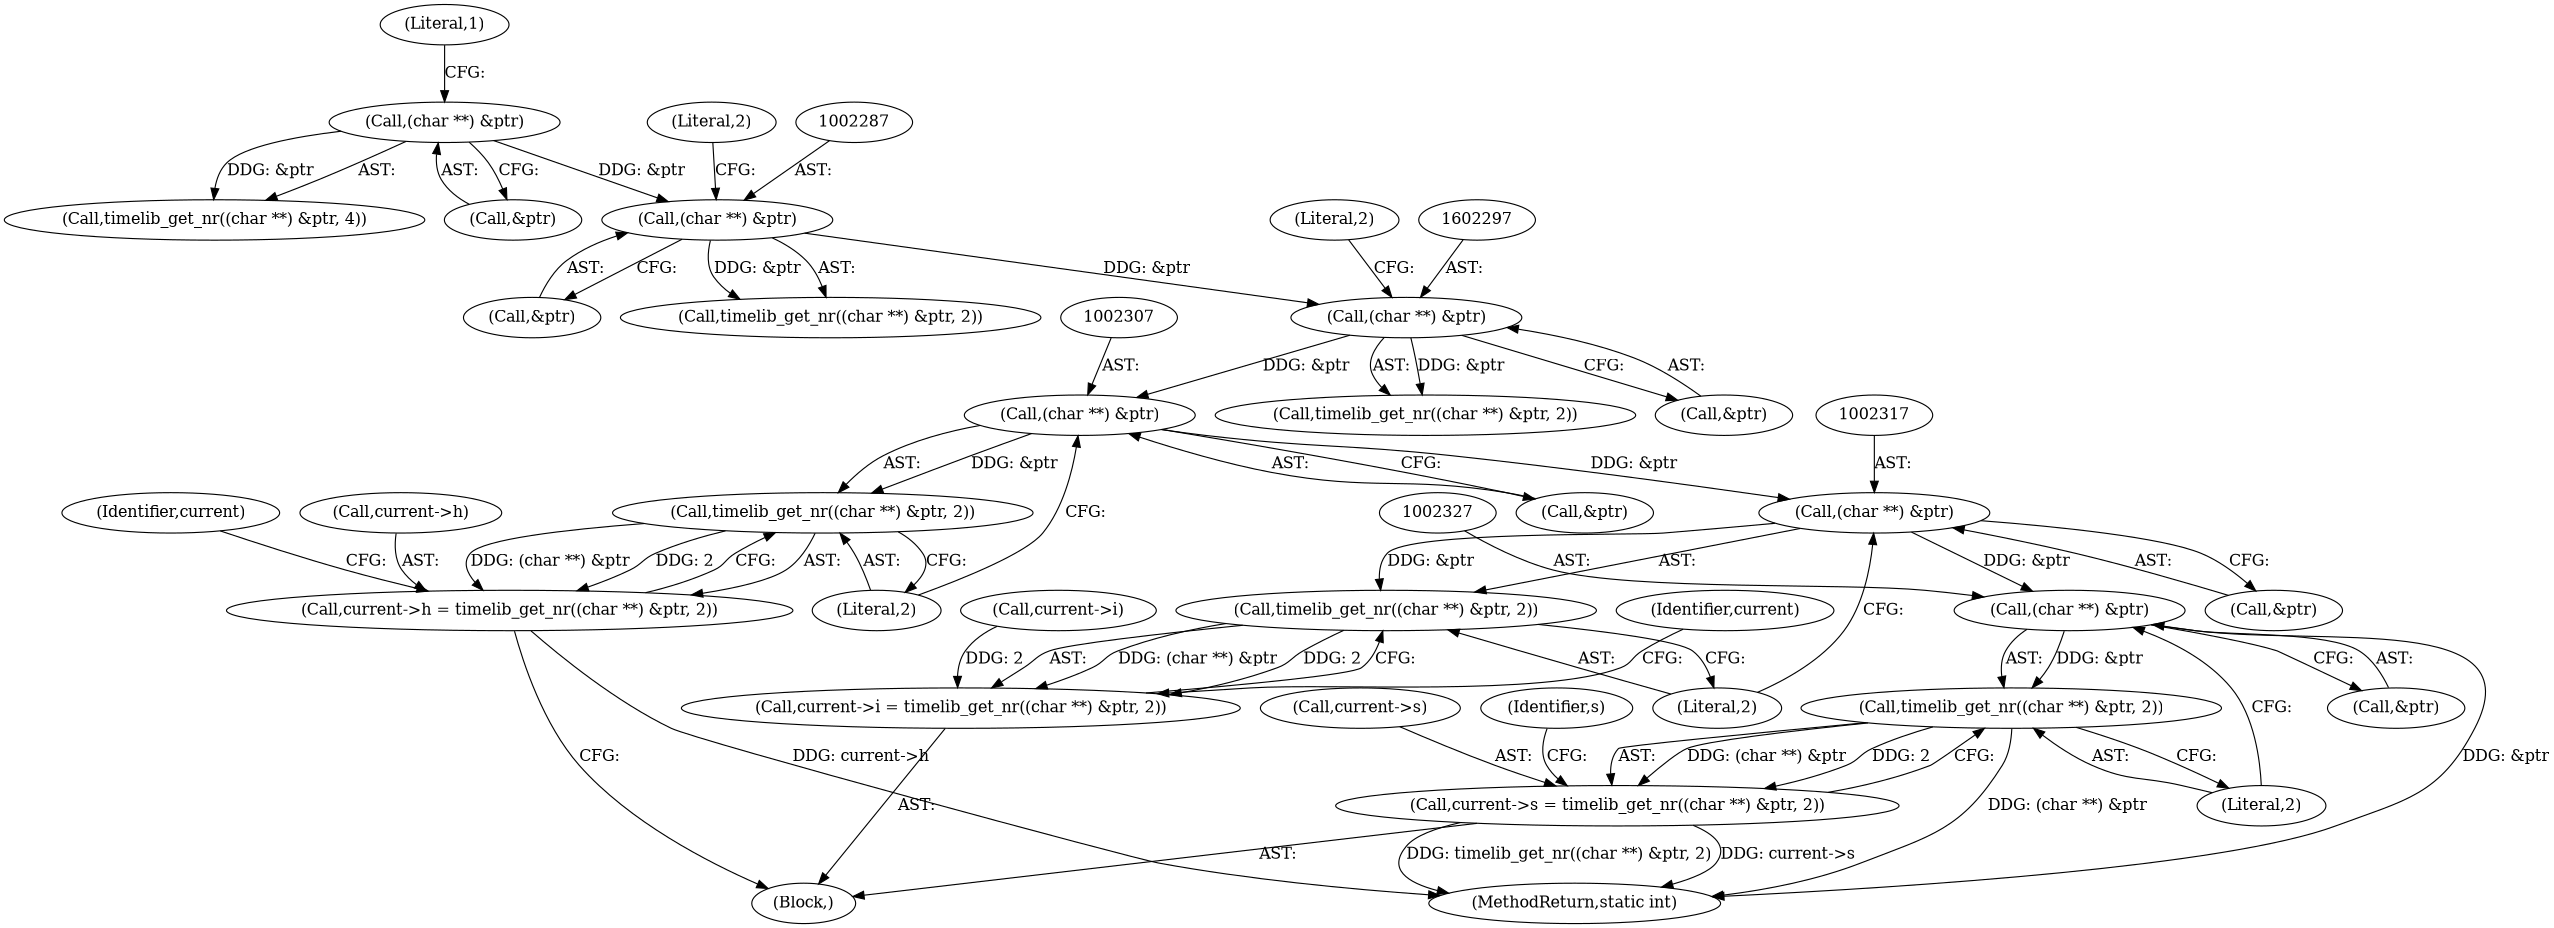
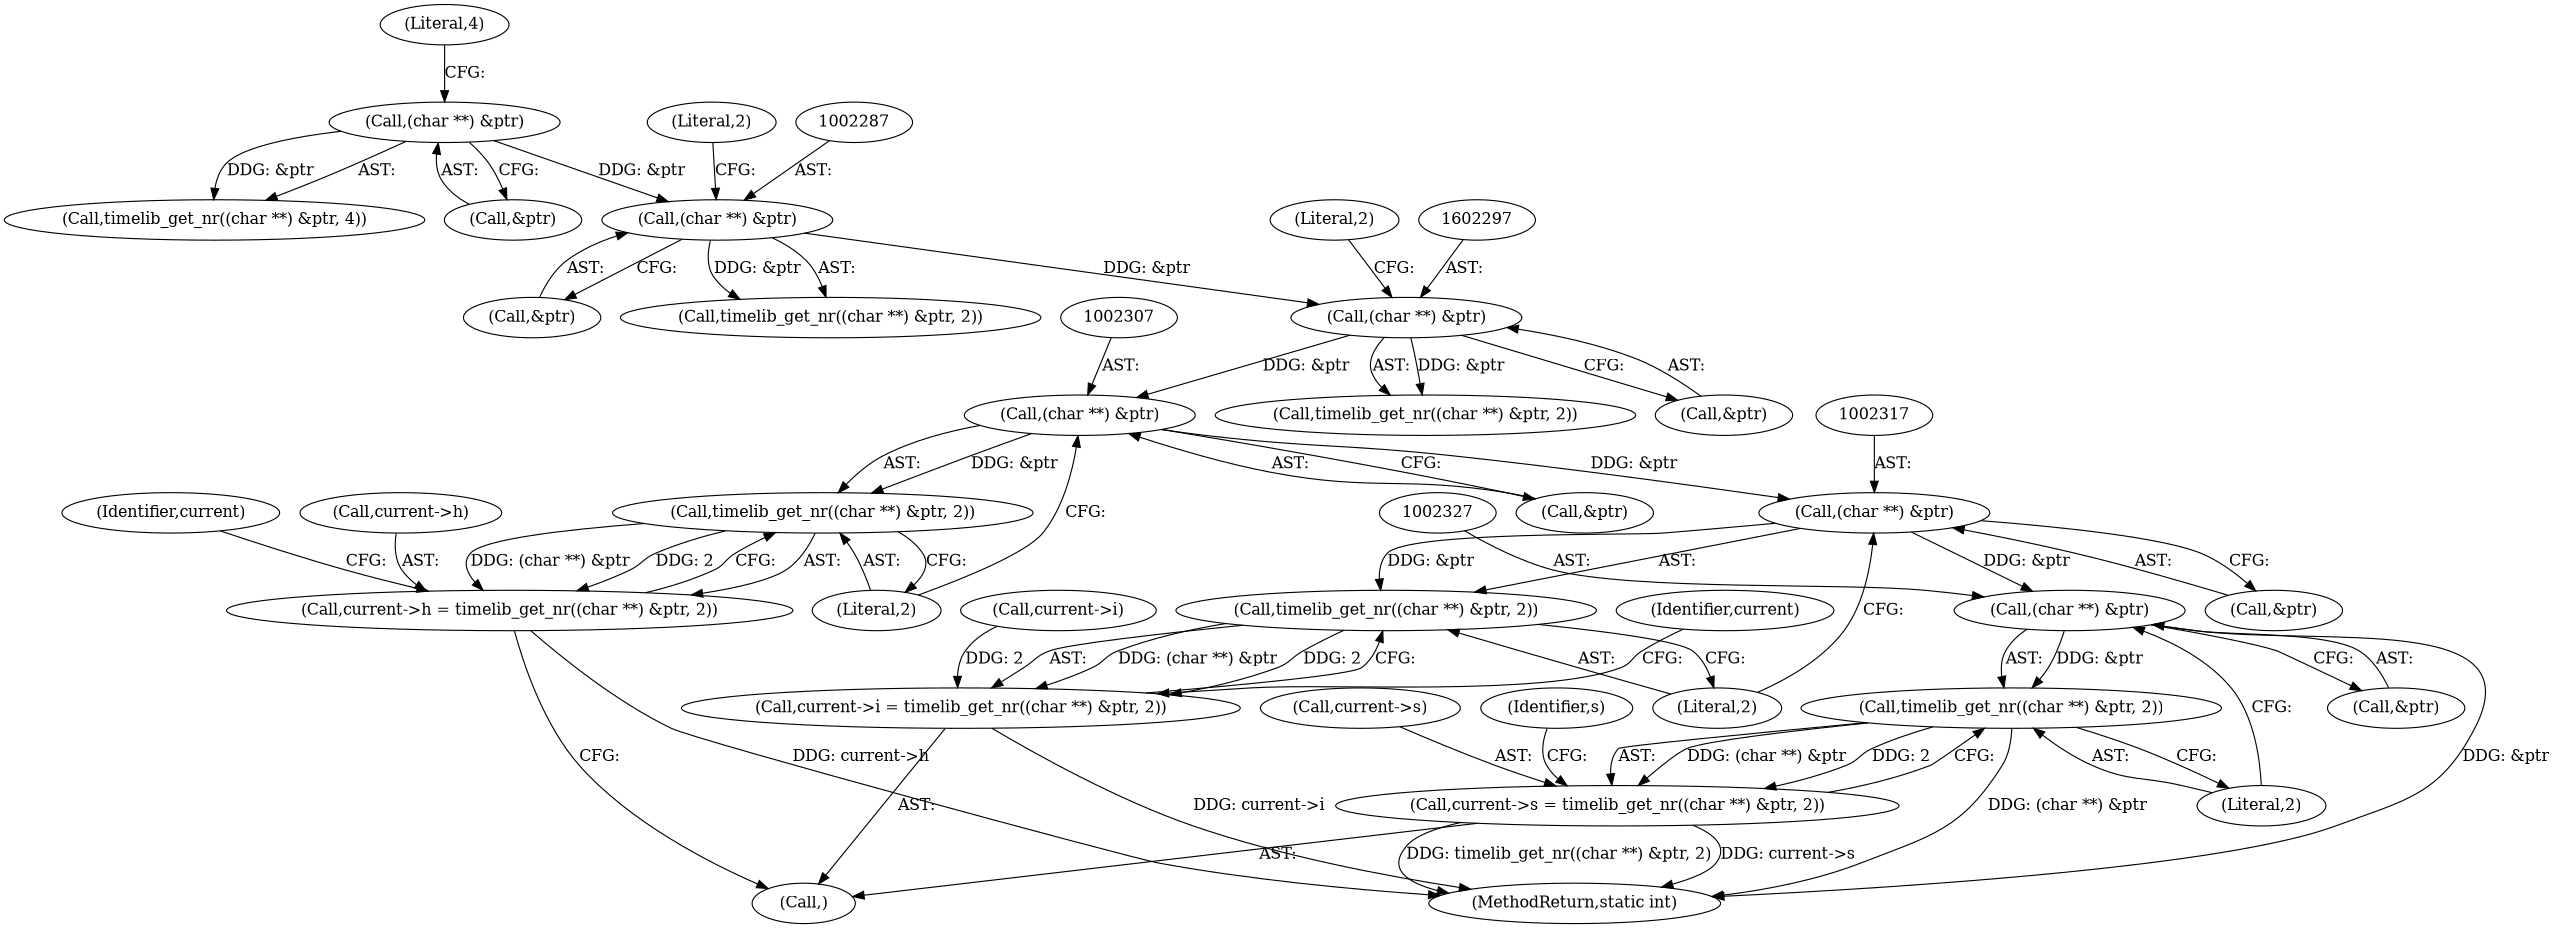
  digraph {
    n1 [label="(Call,(char **) &ptr)"]
    n2 [label="(Call,timelib_get_nr((char **) &ptr, 2))"]
    n3 [label="(Call,(char **) &ptr)"]
    n4 [label="(Call,&ptr)"]
    n5 [label="(Call,current->h = timelib_get_nr((char **) &ptr, 2))"]
    n6 [label="(Literal,2)"]
    n7 [label="(Call,timelib_get_nr((char **) &ptr, 2))"]
    n8 [label="(Call,(char **) &ptr)"]
    n9 [label="(Call,&ptr)"]
    n10 [label="(Call,(char **) &ptr)"]
    n11 [label="(Call,timelib_get_nr((char **) &ptr, 2))"]
    n12 [label="(Call,&ptr)"]
    n13 [label="(Call,(char **) &ptr)"]
    n14 [label="(Call,timelib_get_nr((char **) &ptr, 2))"]
    n15 [label="(Call,&ptr)"]
    n16 [label="(Call,(char **) &ptr)"]
    n17 [label="(Call,&ptr)"]
    n18 [label="(Call,timelib_get_nr((char **) &ptr, 4))"]
-   n19 [label="(Block,)"]
+   n19 [label="(Call,)"]
    n20 [label="(MethodReturn,static int)"]
    n21 [label="(Call,current->i = timelib_get_nr((char **) &ptr, 2))"]
    n22 [label="(Literal,2)"]
    n23 [label="(Call,timelib_get_nr((char **) &ptr, 2))"]
    n24 [label="(Call,&ptr)"]
    n25 [label="(Call,current->s = timelib_get_nr((char **) &ptr, 2))"]
    n26 [label="(Literal,2)"]
    n27 [label="(Identifier,current)"]
    n28 [label="(Identifier,s)"]
    n29 [label="(Call,current->h)"]
    n30 [label="(Literal,2)"]
    n31 [label="(Identifier,current)"]
    n32 [label="(Call,current->s)"]
    n33 [label="(Literal,2)"]
-   n34 [label="(Literal,1)"]
+   n34 [label="(Literal,4)"]
    n35 [label="(Call,current->i)"]
    1002307
    n37 [label=1602297]
    1002287
    1002317
    1002327
    n1 -> n2 [label="AST: "]
    n1 -> n2 [label="DDG: &ptr"]
    n1 -> n3 [label="DDG: &ptr"]
    n1 -> n4 [label="CFG: "]
    n2 -> n5 [label="AST: "]
    n2 -> n5 [label="DDG: (char **) &ptr"]
    n2 -> n5 [label="DDG: 2"]
    n2 -> n6 [label="CFG: "]
    n3 -> n7 [label="AST: "]
    n3 -> n7 [label="DDG: &ptr"]
    n3 -> n8 [label="DDG: &ptr"]
    n3 -> n9 [label="CFG: "]
    n4 -> n1 [label="AST: "]
    n5 -> n2 [label="CFG: "]
    n5 -> n19 [label="CFG: "]
    n5 -> n20 [label="DDG: current->h"]
    n6 -> n1 [label="CFG: "]
    n6 -> n2 [label="AST: "]
    n7 -> n21 [label="AST: "]
    n7 -> n21 [label="DDG: (char **) &ptr"]
    n7 -> n21 [label="DDG: 2"]
    n7 -> n22 [label="CFG: "]
    n8 -> n20 [label="DDG: &ptr"]
    n8 -> n23 [label="AST: "]
    n8 -> n23 [label="DDG: &ptr"]
    n8 -> n24 [label="CFG: "]
    n9 -> n3 [label="AST: "]
    n10 -> n1 [label="DDG: &ptr"]
    n10 -> n11 [label="AST: "]
    n10 -> n11 [label="DDG: &ptr"]
    n10 -> n12 [label="CFG: "]
    n12 -> n10 [label="AST: "]
    n13 -> n10 [label="DDG: &ptr"]
    n13 -> n14 [label="AST: "]
    n13 -> n14 [label="DDG: &ptr"]
    n13 -> n15 [label="CFG: "]
    n15 -> n13 [label="AST: "]
    n16 -> n13 [label="DDG: &ptr"]
    n16 -> n17 [label="CFG: "]
    n16 -> n18 [label="AST: "]
    n16 -> n18 [label="DDG: &ptr"]
    n17 -> n16 [label="AST: "]
    n21 -> n7 [label="CFG: "]
    n21 -> n19 [label="AST: "]
+   n21 -> n20 [label="DDG: current->i"]
    n22 -> n3 [label="CFG: "]
    n22 -> n7 [label="AST: "]
    n23 -> n20 [label="DDG: (char **) &ptr"]
    n23 -> n25 [label="AST: "]
    n23 -> n25 [label="DDG: (char **) &ptr"]
    n23 -> n25 [label="DDG: 2"]
    n23 -> n26 [label="CFG: "]
    n24 -> n8 [label="AST: "]
    n25 -> n19 [label="AST: "]
    n25 -> n20 [label="DDG: current->s"]
    n25 -> n20 [label="DDG: timelib_get_nr((char **) &ptr, 2)"]
    n25 -> n23 [label="CFG: "]
    n26 -> n8 [label="CFG: "]
    n26 -> n23 [label="AST: "]
    n27 -> n5 [label="CFG: "]
    n28 -> n25 [label="CFG: "]
    n29 -> n5 [label="AST: "]
    n30 -> n13 [label="CFG: "]
    n31 -> n21 [label="CFG: "]
    n32 -> n25 [label="AST: "]
    n33 -> n10 [label="CFG: "]
    n34 -> n16 [label="CFG: "]
    n35 -> n21 [label="DDG: 2"]
    1002307 -> n1 [label="AST: "]
    n37 -> n10 [label="AST: "]
    1002287 -> n13 [label="AST: "]
    1002317 -> n3 [label="AST: "]
    1002327 -> n8 [label="AST: "]
  }
